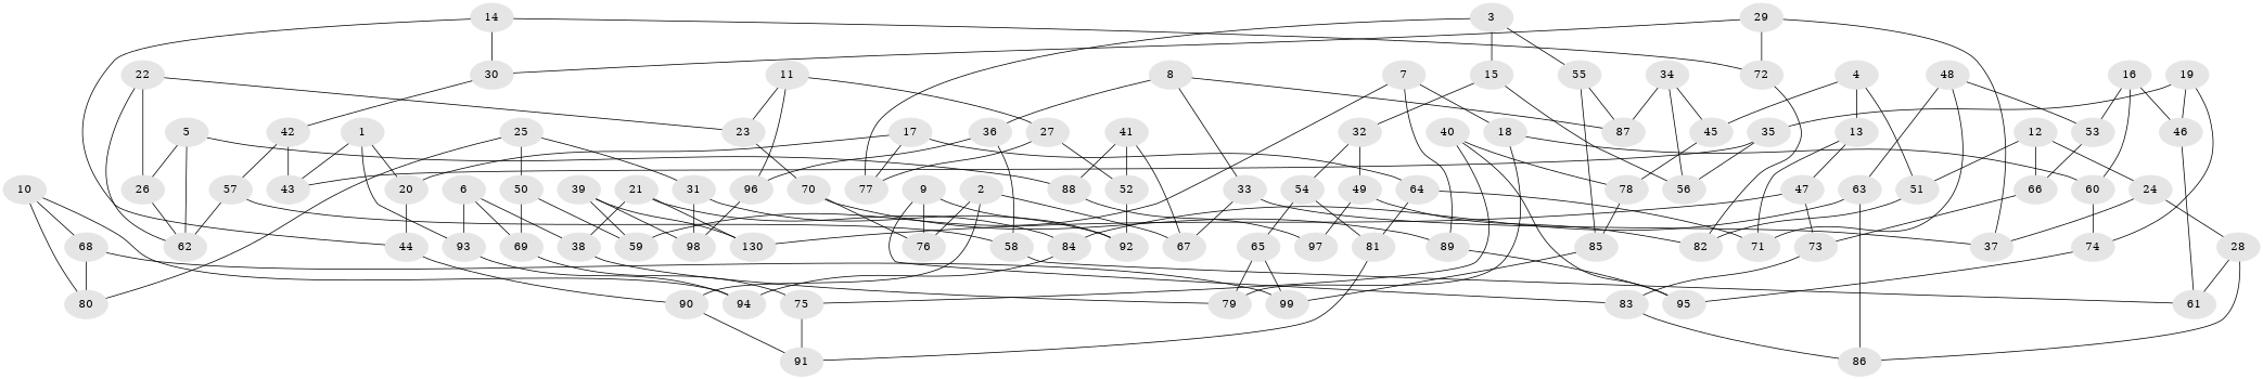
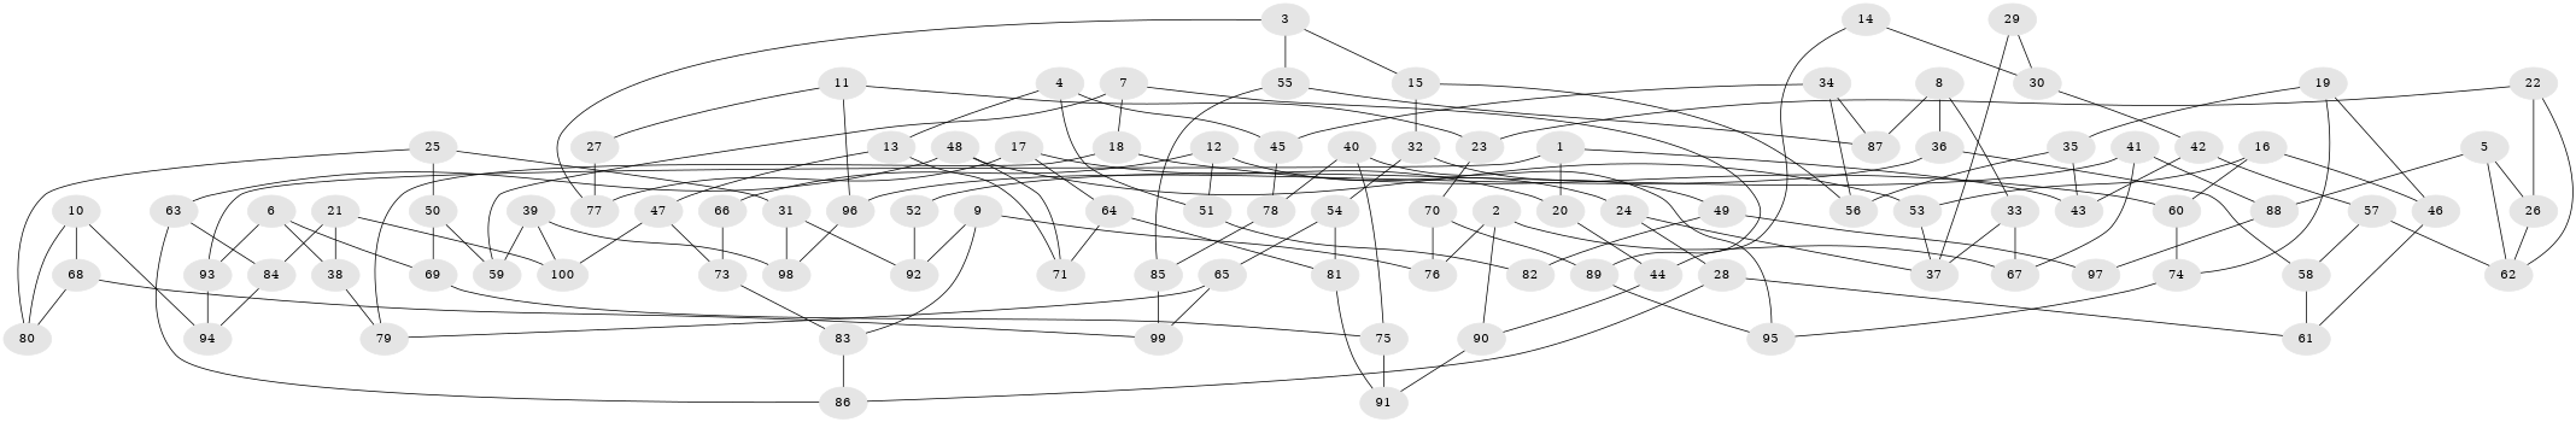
  graph {
    node [color=gray90 style=filled]
    1
    20
    43
    93
    44
    94
    2
    67
    76
    90
    91
    3
    15
    55
    77
    32
    56
    87
    85
    4
    13
    45
    51
    47
    71
    78
    82
    5
    26
    62
    88
    97
    6
    38
    69
    79
    75
    7
    18
    59
    89
    60
    95
    8
    33
    36
    37
    96
    58
    9
    83
    92
    86
    10
    68
    80
    99
    11
    23
    27
    70
    52
    98
    12
    24
    66
    28
    73
-   100 [label=130]
+   100
    14
    30
-   72
    42
    49
    54
    16
    46
    53
    61
    74
    17
    64
    81
    19
    35
    21
    84
    22
    25
    31
    50
    29
    57
    65
    34
    39
    40
    41
    48
    63
    1 -- 20
    1 -- 43
    1 -- 93
    20 -- 44
    93 -- 94
    44 -- 90
    2 -- 67
    2 -- 76
    2 -- 90
    90 -- 91
    3 -- 15
    3 -- 55
    3 -- 77
    15 -- 32
    15 -- 56
    55 -- 87
    55 -- 85
    32 -- 49
    32 -- 54
    85 -- 99
    4 -- 13
    4 -- 45
    4 -- 51
    13 -- 47
    13 -- 71
    45 -- 78
    51 -- 82
    47 -- 73
    47 -- 100
    78 -- 85
    5 -- 26
    5 -- 62
    5 -- 88
    26 -- 62
    88 -- 97
    6 -- 93
    6 -- 38
    6 -- 69
    38 -- 79
    69 -- 75
    75 -- 91
    7 -- 18
    7 -- 59
    7 -- 89
    18 -- 79
    18 -- 60
    89 -- 95
    60 -- 74
    8 -- 87
    8 -- 33
    8 -- 36
    33 -- 67
    33 -- 37
    36 -- 96
    36 -- 58
    96 -- 98
    58 -- 61
    9 -- 76
    9 -- 83
    9 -- 92
    83 -- 86
    10 -- 94
    10 -- 68
    10 -- 80
    68 -- 80
    68 -- 99
    11 -- 96
    11 -- 23
    11 -- 27
    23 -- 70
    27 -- 77
-   27 -- 52
    70 -- 76
    70 -- 89
    52 -- 92
    12 -- 51
    12 -- 24
    12 -- 66
    24 -- 37
    24 -- 28
    66 -- 73
    28 -- 86
    28 -- 61
    73 -- 83
    14 -- 44
    14 -- 30
-   14 -- 72
    30 -- 42
-   72 -- 82
    42 -- 43
    42 -- 57
    49 -- 82
    49 -- 97
    54 -- 81
    54 -- 65
    16 -- 60
    16 -- 46
    16 -- 53
    46 -- 61
-   53 -- 66
+   53 -- 37
    74 -- 95
    17 -- 20
    17 -- 77
    17 -- 64
    64 -- 71
    64 -- 81
    81 -- 91
    19 -- 46
    19 -- 74
    19 -- 35
    35 -- 43
    35 -- 56
    21 -- 38
    21 -- 100
    21 -- 84
    84 -- 94
    22 -- 26
    22 -- 62
    22 -- 23
    25 -- 80
    25 -- 31
    25 -- 50
    31 -- 92
    31 -- 98
    50 -- 69
    50 -- 59
    29 -- 37
    29 -- 30
-   29 -- 72
    57 -- 62
    57 -- 58
    65 -- 79
    65 -- 99
    34 -- 56
    34 -- 87
    34 -- 45
    39 -- 59
    39 -- 98
    39 -- 100
    40 -- 78
    40 -- 75
    40 -- 95
    41 -- 67
    41 -- 88
    41 -- 52
    48 -- 71
    48 -- 53
    48 -- 63
    63 -- 86
    63 -- 84
  }
